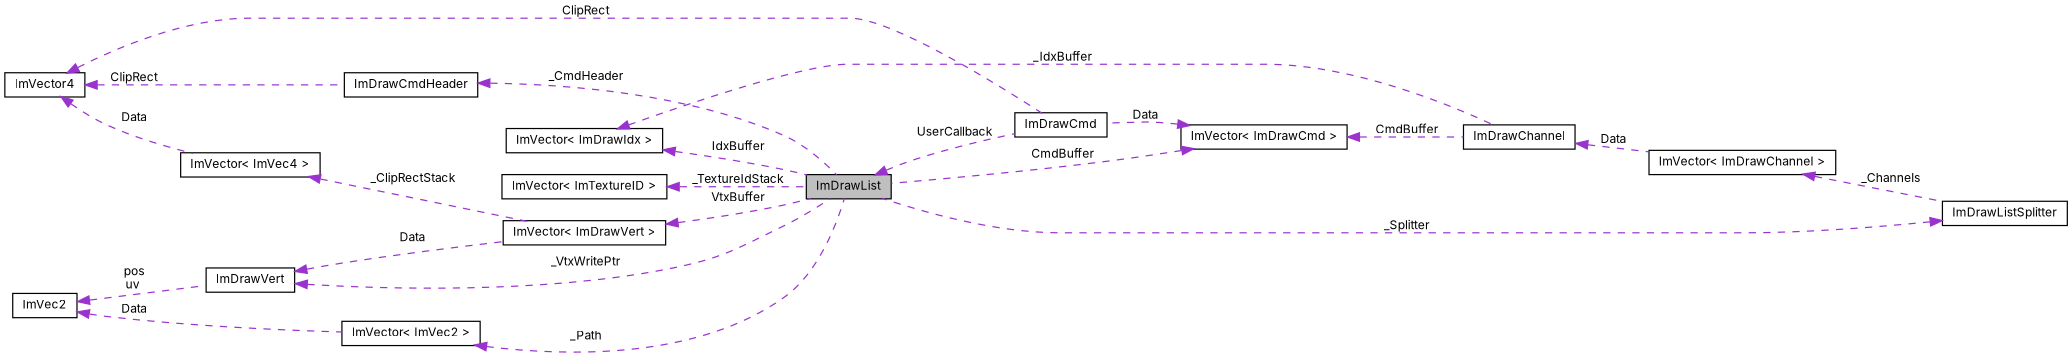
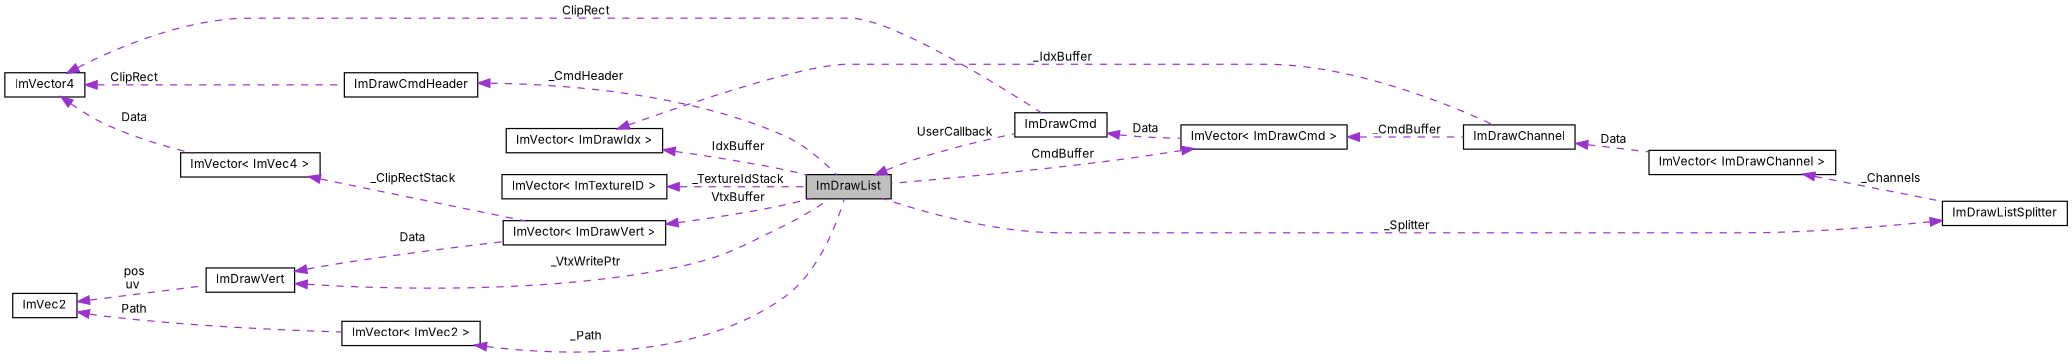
  digraph {
    fontname=Inter
    rankdir=LR
    node [color=black fillcolor=white fontname=Inter fontsize=10 shape=record style=filled]
    edge [color=darkorchid3 dir=back fontname=Inter fontsize=10 labelfontname=Helvetica labelfontsize=10 style=dashed]
    n1 [fillcolor=grey75 fontcolor=black height=0.2 label=ImDrawList width=0.4]
    n2 [height=0.2 label=ImDrawCmd width=0.4]
    n3 [height=0.2 label="ImVector\< ImDrawCmd \>" width=0.4]
    n4 [height=0.2 label=ImDrawChannel width=0.4]
    n5 [height=0.2 label="ImVector\< ImDrawChannel \>" width=0.4]
    n6 [height=0.2 label=ImVector4 width=0.4]
    n7 [height=0.2 label="ImVector\< ImVec4 \>" width=0.4]
    n8 [height=0.2 label=ImDrawCmdHeader width=0.4]
    n9 [height=0.2 label="ImVector\< ImDrawVert \>" width=0.4]
    n10 [height=0.2 label="ImVector\< ImDrawIdx \>" width=0.4]
    n11 [height=0.2 label=ImDrawVert width=0.4]
    n12 [height=0.2 label=ImVec2 width=0.4]
    n13 [height=0.2 label="ImVector\< ImVec2 \>" width=0.4]
    n14 [height=0.2 label="ImVector\< ImTextureID \>" width=0.4]
    n15 [height=0.2 label=ImDrawListSplitter width=0.4]
    n1 -> n2 [label=" UserCallback"]
-   n3 -> n2 [label=" Data"]
+   n2 -> n3 [label=" Data"]
    n3 -> n1 [label=" CmdBuffer"]
-   n3 -> n4 [label=" CmdBuffer"]
+   n3 -> n4 [label=" _CmdBuffer"]
    n4 -> n5 [label=" Data"]
    n5 -> n15 [label=" _Channels"]
    n6 -> n2 [label=" ClipRect"]
    n6 -> n7 [label=" Data"]
    n6 -> n8 [label=" ClipRect"]
    n7 -> n9 [label=" _ClipRectStack"]
    n8 -> n1 [label=" _CmdHeader"]
    n9 -> n1 [label=" VtxBuffer"]
    n10 -> n1 [label=" IdxBuffer"]
    n10 -> n4 [label=" _IdxBuffer"]
    n11 -> n1 [label=" _VtxWritePtr"]
    n11 -> n9 [label=" Data"]
    n12 -> n11 [label=" pos\nuv"]
-   n12 -> n13 [label=" Data"]
+   n12 -> n13 [label=" Path"]
    n13 -> n1 [label=" _Path"]
    n14 -> n1 [label=" _TextureIdStack"]
    n15 -> n1 [label=" _Splitter"]
  }
